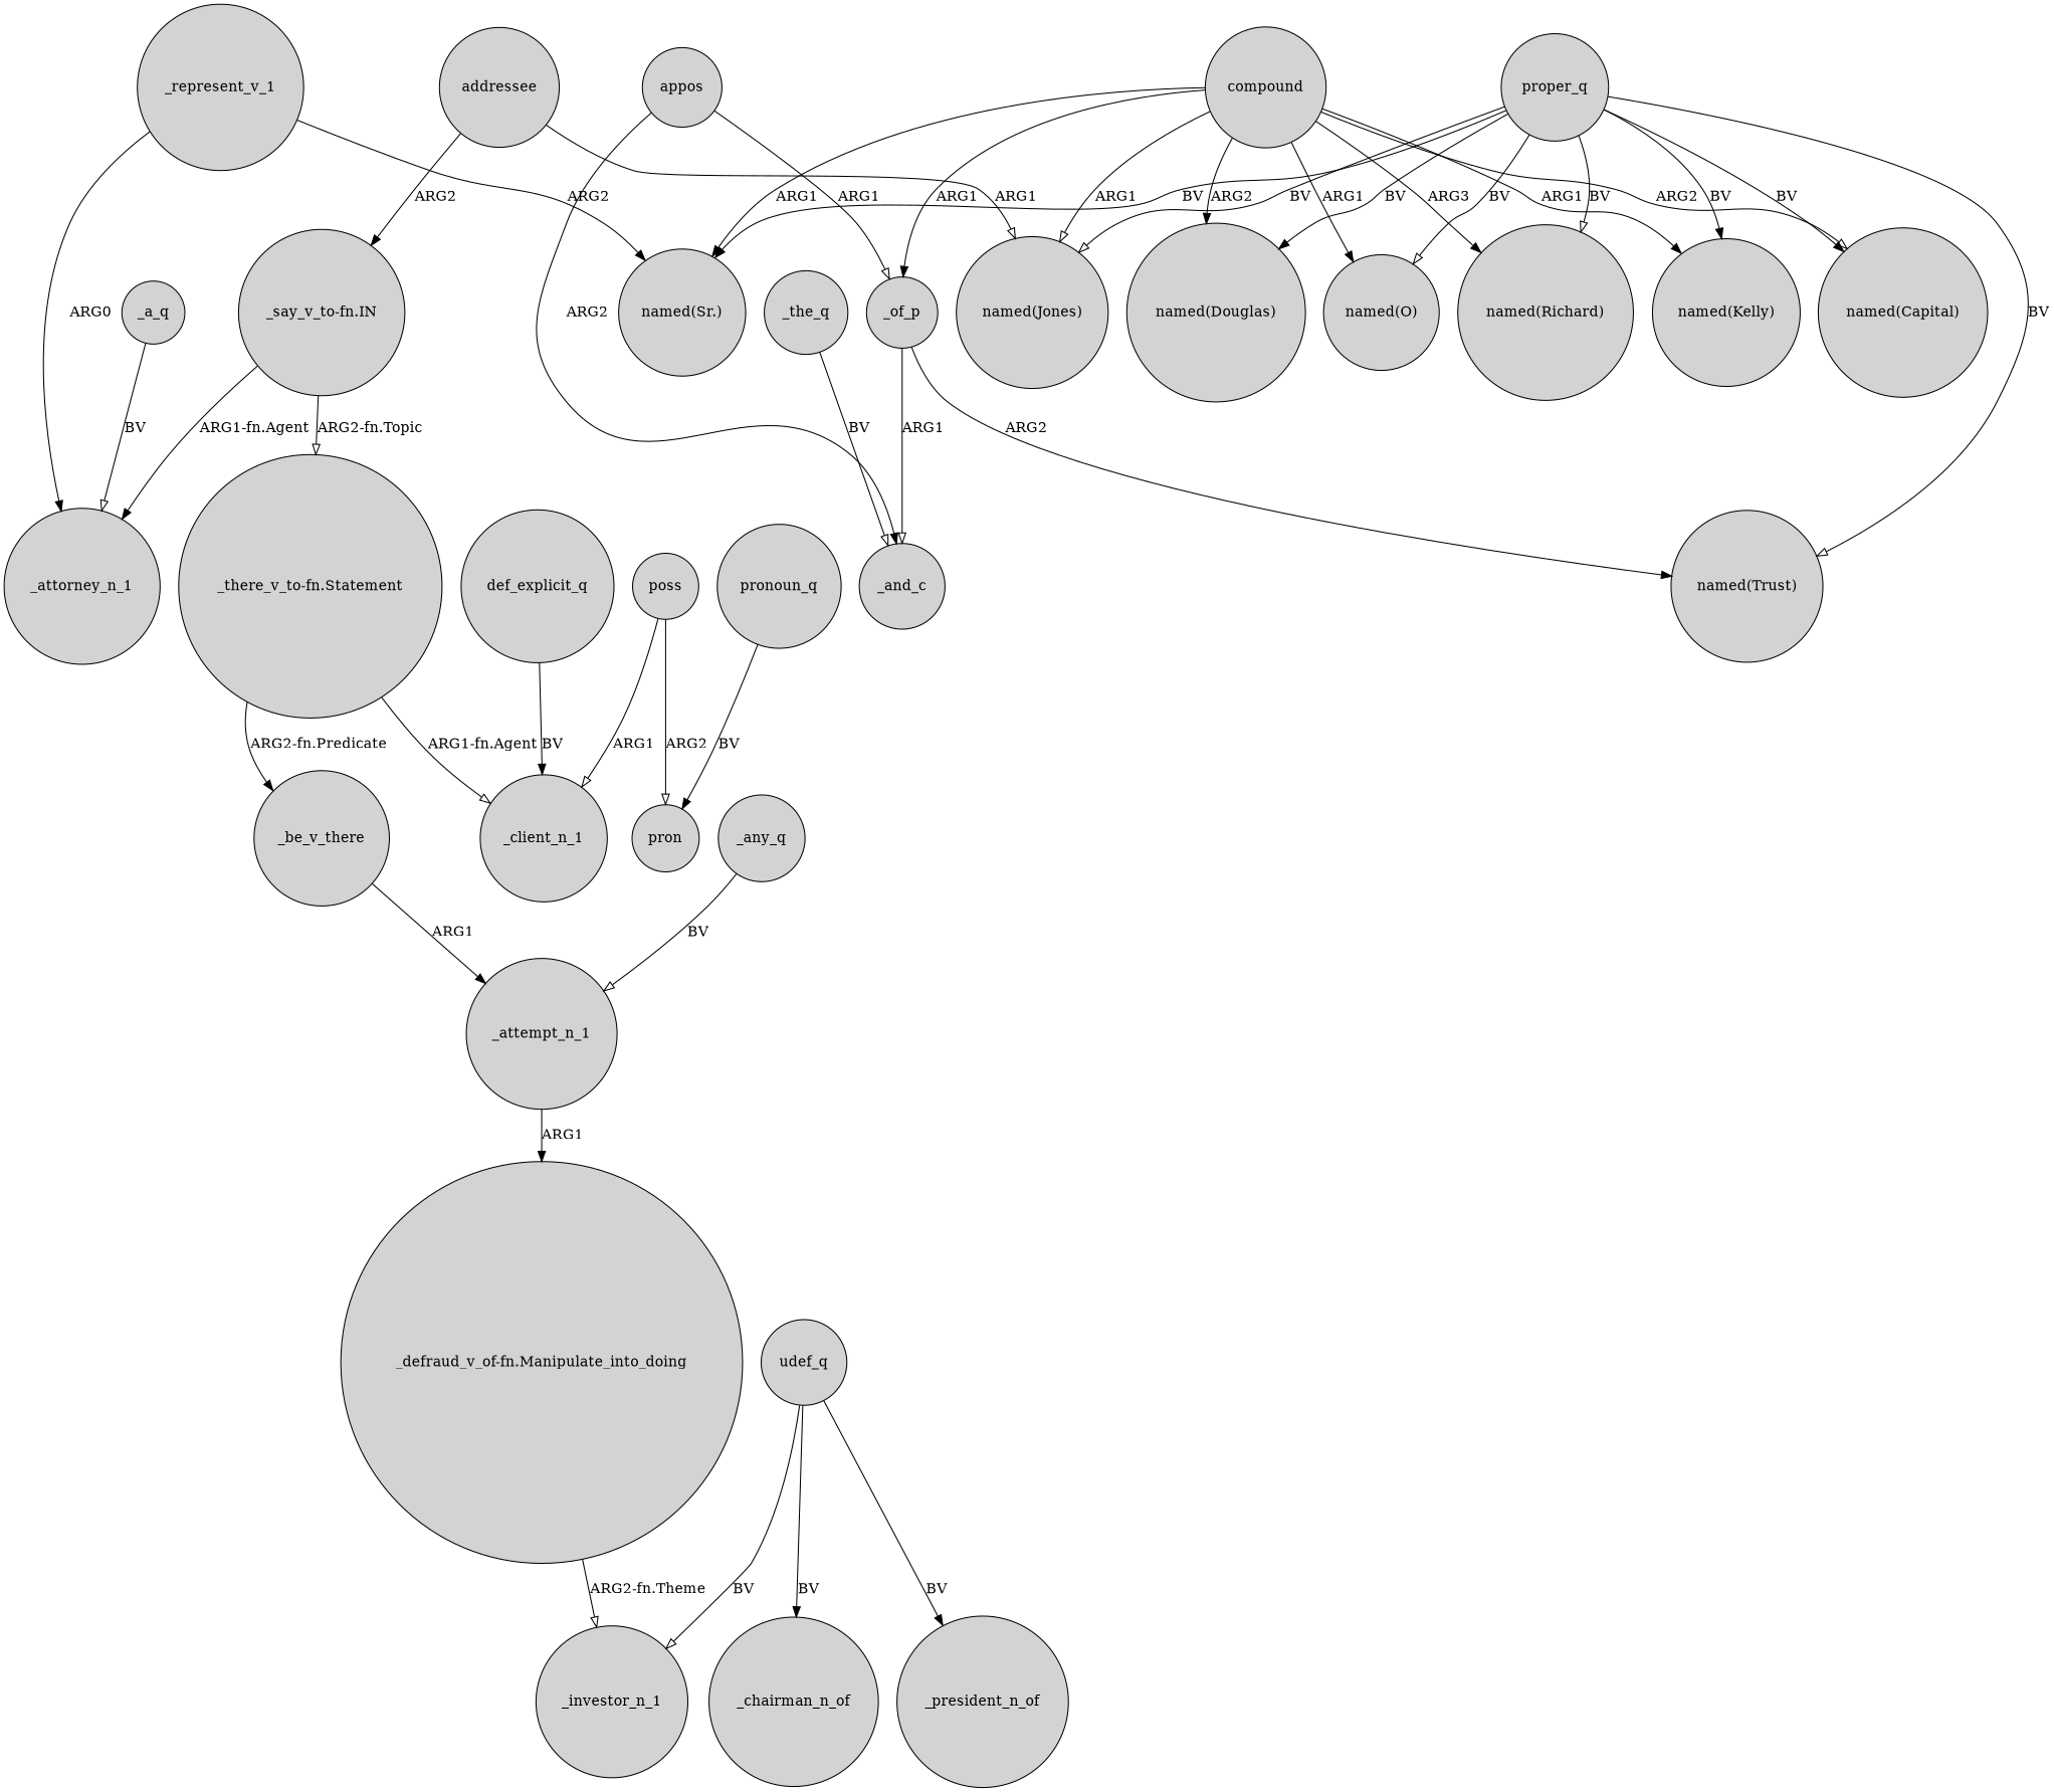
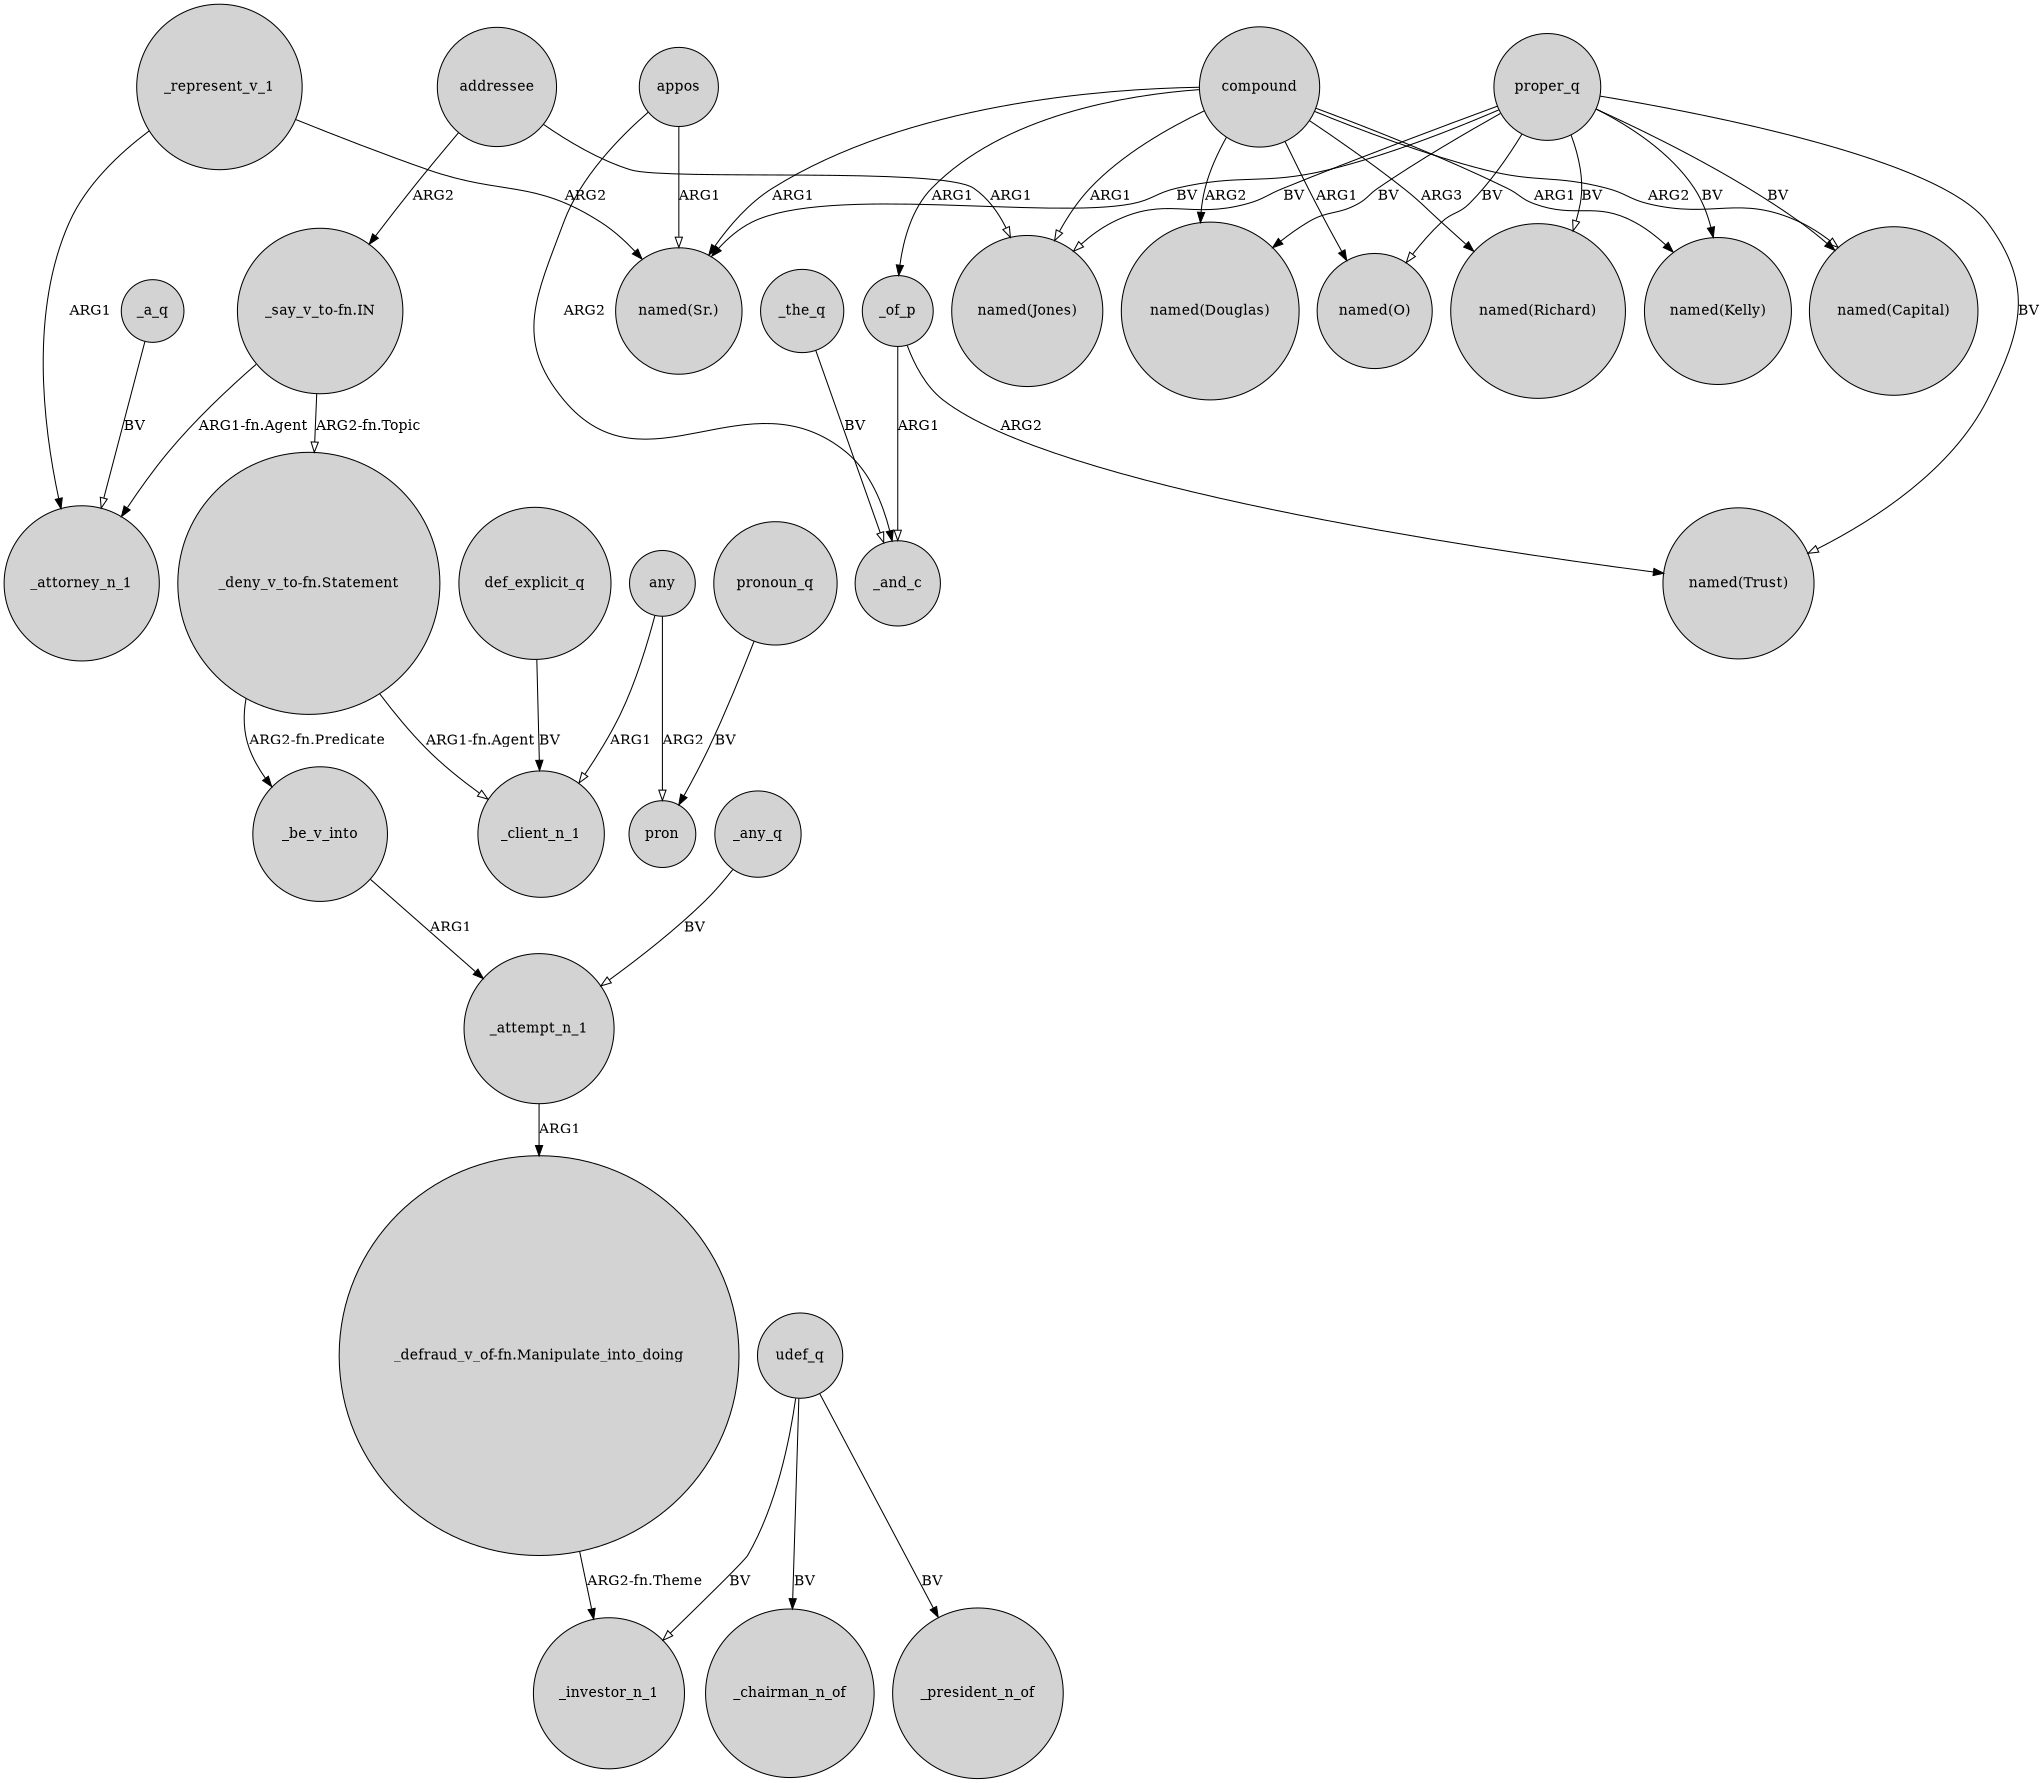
  digraph {
    node [shape=circle style=filled]
    edge [arrowhead=normal]
    _a_q
    _attorney_n_1
    _the_q
    _and_c
    def_explicit_q
    _client_n_1
    proper_q
    "named(Sr.)"
    "named(Jones)"
    "named(Trust)"
    "named(Capital)"
    "named(Richard)"
    "named(Kelly)"
    "named(O)"
    "named(Douglas)"
-   _be_v_there
+   _be_v_there [label=_be_v_into]
    _attempt_n_1
    "_defraud_v_of-fn.Manipulate_into_doing"
    _investor_n_1
    addressee
    "_say_v_to-fn.IN"
-   "_deny_v_to-fn.Statement" [label="_there_v_to-fn.Statement"]
+   "_deny_v_to-fn.Statement"
    _of_p
    _represent_v_1
-   poss
+   poss [label=any]
    pron
    udef_q
    _chairman_n_of
    _president_n_of
    appos
    compound
    _any_q
    pronoun_q
    _a_q -> _attorney_n_1 [arrowhead=onormal label=BV]
    _the_q -> _and_c [arrowhead=onormal label=BV]
    def_explicit_q -> _client_n_1 [label=BV]
    proper_q -> "named(Sr.)" [label=BV]
    proper_q -> "named(Jones)" [arrowhead=onormal label=BV]
    proper_q -> "named(Trust)" [arrowhead=onormal label=BV]
    proper_q -> "named(Capital)" [label=BV]
    proper_q -> "named(Richard)" [arrowhead=onormal label=BV]
    proper_q -> "named(Kelly)" [label=BV]
    proper_q -> "named(O)" [arrowhead=onormal label=BV]
    proper_q -> "named(Douglas)" [label=BV]
    _be_v_there -> _attempt_n_1 [label=ARG1]
    _attempt_n_1 -> "_defraud_v_of-fn.Manipulate_into_doing" [label=ARG1]
-   "_defraud_v_of-fn.Manipulate_into_doing" -> _investor_n_1 [arrowhead=onormal label="ARG2-fn.Theme"]
+   "_defraud_v_of-fn.Manipulate_into_doing" -> _investor_n_1 [label="ARG2-fn.Theme"]
    addressee -> "named(Jones)" [arrowhead=onormal label=ARG1]
    addressee -> "_say_v_to-fn.IN" [label=ARG2]
    "_say_v_to-fn.IN" -> _attorney_n_1 [label="ARG1-fn.Agent"]
    "_say_v_to-fn.IN" -> "_deny_v_to-fn.Statement" [arrowhead=onormal label="ARG2-fn.Topic"]
    "_deny_v_to-fn.Statement" -> _client_n_1 [arrowhead=onormal label="ARG1-fn.Agent"]
    "_deny_v_to-fn.Statement" -> _be_v_there [label="ARG2-fn.Predicate"]
    _of_p -> _and_c [arrowhead=onormal label=ARG1]
    _of_p -> "named(Trust)" [label=ARG2]
-   _represent_v_1 -> _attorney_n_1 [label=ARG0]
+   _represent_v_1 -> _attorney_n_1 [label=ARG1]
    _represent_v_1 -> "named(Sr.)" [label=ARG2]
    poss -> _client_n_1 [arrowhead=onormal label=ARG1]
    poss -> pron [arrowhead=onormal label=ARG2]
    udef_q -> _investor_n_1 [arrowhead=onormal label=BV]
    udef_q -> _chairman_n_of [label=BV]
    udef_q -> _president_n_of [label=BV]
    appos -> _and_c [label=ARG2]
-   appos -> _of_p [arrowhead=onormal label=ARG1]
+   appos -> "named(Sr.)" [arrowhead=onormal label=ARG1]
    compound -> "named(Sr.)" [label=ARG1]
    compound -> "named(Jones)" [arrowhead=onormal label=ARG1]
    compound -> "named(Capital)" [arrowhead=onormal label=ARG2]
    compound -> "named(Richard)" [label=ARG3]
    compound -> "named(Kelly)" [label=ARG1]
    compound -> "named(O)" [label=ARG1]
    compound -> "named(Douglas)" [label=ARG2]
    compound -> _of_p [label=ARG1]
    _any_q -> _attempt_n_1 [arrowhead=onormal label=BV]
    pronoun_q -> pron [label=BV]
  }
